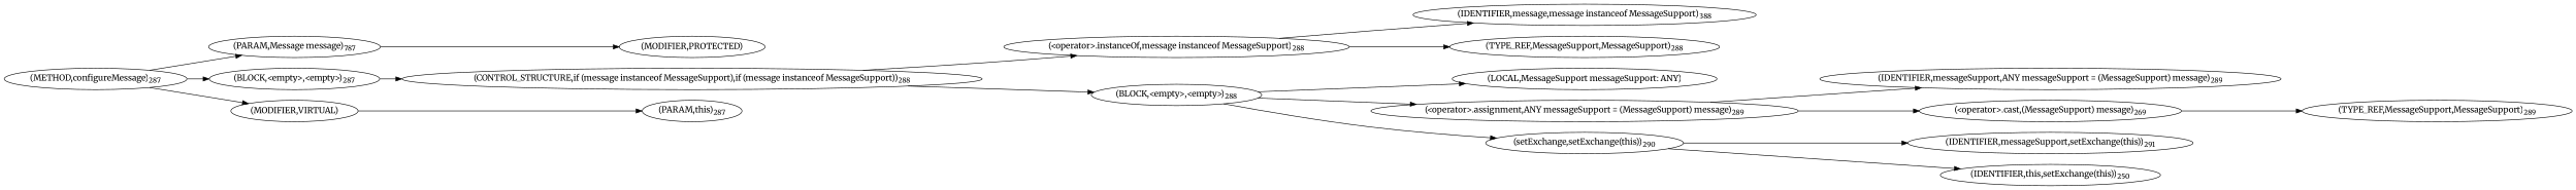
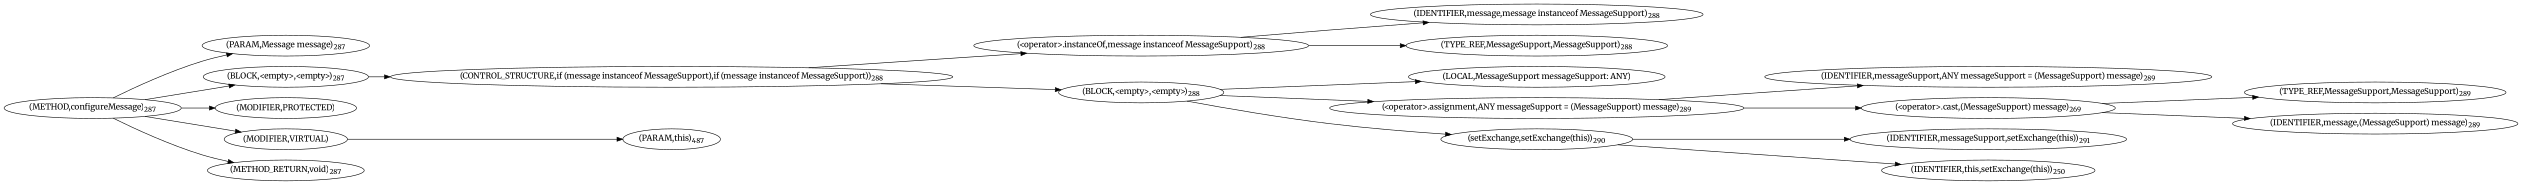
  digraph {
    fontname=Merriweather
    rankdir=LR
    node [fontname=Merriweather]
    edge [fontname=Merriweather]
    n1 [label=<(METHOD,configureMessage)<SUB>287</SUB>>]
-   n2 [label=<(PARAM,Message message)<SUB>787</SUB>>]
+   n2 [label=<(PARAM,Message message)<SUB>287</SUB>>]
    n3 [label=<(BLOCK,&lt;empty&gt;,&lt;empty&gt;)<SUB>287</SUB>>]
    n4 [label=<(MODIFIER,PROTECTED)>]
    n5 [label=<(MODIFIER,VIRTUAL)>]
-   n7 [label=<(PARAM,this)<SUB>287</SUB>>]
+   n6 [label=<(METHOD_RETURN,void)<SUB>287</SUB>>]
+   n7 [label=<(PARAM,this)<SUB>487</SUB>>]
    n8 [label=<(CONTROL_STRUCTURE,if (message instanceof MessageSupport),if (message instanceof MessageSupport))<SUB>288</SUB>>]
    n9 [label=<(&lt;operator&gt;.instanceOf,message instanceof MessageSupport)<SUB>288</SUB>>]
    n10 [label=<(BLOCK,&lt;empty&gt;,&lt;empty&gt;)<SUB>288</SUB>>]
-   n11 [label=<(IDENTIFIER,message,message instanceof MessageSupport)<SUB>388</SUB>>]
+   n11 [label=<(IDENTIFIER,message,message instanceof MessageSupport)<SUB>288</SUB>>]
    n12 [label=<(TYPE_REF,MessageSupport,MessageSupport)<SUB>288</SUB>>]
    n13 [label=<(LOCAL,MessageSupport messageSupport: ANY)>]
    n14 [label=<(&lt;operator&gt;.assignment,ANY messageSupport = (MessageSupport) message)<SUB>289</SUB>>]
    n15 [label=<(setExchange,setExchange(this))<SUB>290</SUB>>]
    n16 [label=<(IDENTIFIER,messageSupport,ANY messageSupport = (MessageSupport) message)<SUB>289</SUB>>]
    n17 [label=<(&lt;operator&gt;.cast,(MessageSupport) message)<SUB>269</SUB>>]
    n18 [label=<(IDENTIFIER,messageSupport,setExchange(this))<SUB>291</SUB>>]
    n19 [label=<(IDENTIFIER,this,setExchange(this))<SUB>250</SUB>>]
    n20 [label=<(TYPE_REF,MessageSupport,MessageSupport)<SUB>289</SUB>>]
+   n21 [label=<(IDENTIFIER,message,(MessageSupport) message)<SUB>289</SUB>>]
    n1 -> n2
    n1 -> n3
-   n2 -> n4
+   n1 -> n4
    n1 -> n5
+   n1 -> n6
    n3 -> n8
    n5 -> n7
    n8 -> n9
    n8 -> n10
    n9 -> n11
    n9 -> n12
    n10 -> n13
    n10 -> n14
    n10 -> n15
    n14 -> n16
    n14 -> n17
    n15 -> n18
    n15 -> n19
    n17 -> n20
+   n17 -> n21
  }
